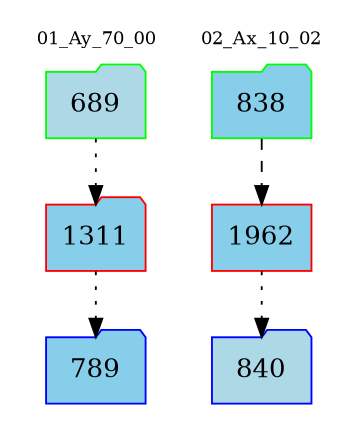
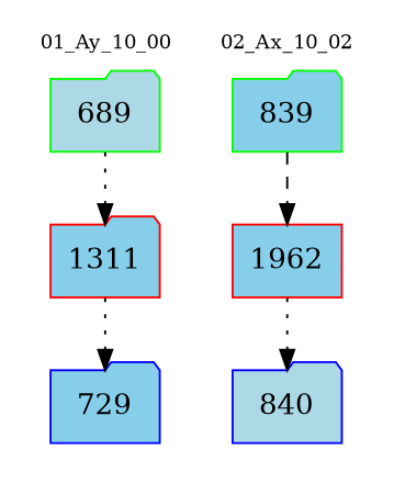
  digraph {
    node [color=green fillcolor=skyblue shape=folder style=filled]
    edge [color=black style=dotted]
    n1 [fillcolor=lightblue label=689]
    n2 [color=red label=1311]
-   n3 [color=blue label=789]
-   n4 [label=838]
+   n3 [color=blue label=729]
+   n4 [label=839]
    n5 [color=red label=1962 shape=box]
    n6 [color=blue fillcolor=lightblue label=840]
    subgraph cluster_1 {
      color=white
      fontsize=10
-     label="01_Ay_70_00"
+     label="01_Ay_10_00"
      n1
      n2
      n3
    }
    subgraph cluster_2 {
      color=white
      fontsize=10
      label="02_Ax_10_02"
      n4
      n5
      n6
    }
    n1 -> n2
    n2 -> n3
    n4 -> n5 [style=dashed]
    n5 -> n6
  }
